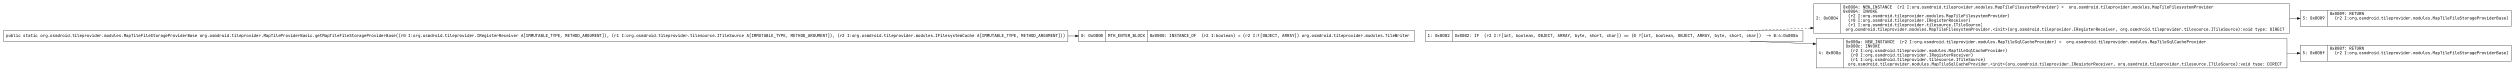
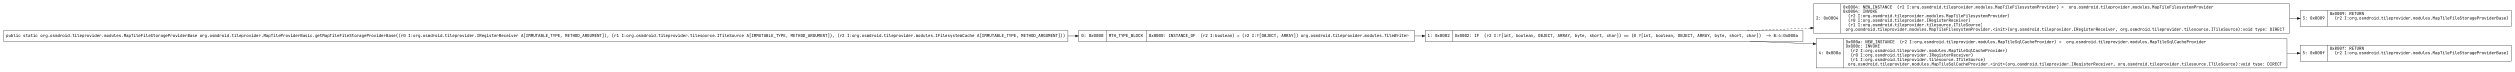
  digraph {
    fontname="JetBrains Mono"
    rankdir=LR
    node [fontname="JetBrains Mono" shape=record]
    edge [fontname="JetBrains Mono"]
-   n1 [label="{0\:\ 0x0000|MTH_ENTER_BLOCK\l|0x0000: INSTANCE_OF  (r2 I:boolean) = (r2 I:?[OBJECT, ARRAY]) org.osmdroid.tileprovider.modules.TileWriter \l}"]
+   n1 [label="{0\:\ 0x0000|MTH_TYPE_BLOCK\l|0x0000: INSTANCE_OF  (r2 I:boolean) = (r2 I:?[OBJECT, ARRAY]) org.osmdroid.tileprovider.modules.TileWriter \l}"]
    n2 [label="{1\:\ 0x0002|0x0002: IF  (r2 I:?[int, boolean, OBJECT, ARRAY, byte, short, char]) == (0 ?[int, boolean, OBJECT, ARRAY, byte, short, char])  \-\> B:4:0x000a \l}"]
    n3 [label="{2\:\ 0x0004|0x0004: NEW_INSTANCE  (r2 I:org.osmdroid.tileprovider.modules.MapTileFilesystemProvider) =  org.osmdroid.tileprovider.modules.MapTileFilesystemProvider \l0x0004: INVOKE  \l  (r2 I:org.osmdroid.tileprovider.modules.MapTileFilesystemProvider)\l  (r0 I:org.osmdroid.tileprovider.IRegisterReceiver)\l  (r1 I:org.osmdroid.tileprovider.tilesource.ITileSource)\l org.osmdroid.tileprovider.modules.MapTileFilesystemProvider.\<init\>(org.osmdroid.tileprovider.IRegisterReceiver, org.osmdroid.tileprovider.tilesource.ITileSource):void type: DIRECT \l}"]
    n4 [label="{4\:\ 0x000a|0x000a: NEW_INSTANCE  (r2 I:org.osmdroid.tileprovider.modules.MapTileSqlCacheProvider) =  org.osmdroid.tileprovider.modules.MapTileSqlCacheProvider \l0x000c: INVOKE  \l  (r2 I:org.osmdroid.tileprovider.modules.MapTileSqlCacheProvider)\l  (r0 I:org.osmdroid.tileprovider.IRegisterReceiver)\l  (r1 I:org.osmdroid.tileprovider.tilesource.ITileSource)\l org.osmdroid.tileprovider.modules.MapTileSqlCacheProvider.\<init\>(org.osmdroid.tileprovider.IRegisterReceiver, org.osmdroid.tileprovider.tilesource.ITileSource):void type: DIRECT \l}"]
    n5 [label="{3\:\ 0x0009|0x0009: RETURN  \l  (r2 I:org.osmdroid.tileprovider.modules.MapTileFileStorageProviderBase)\l \l}"]
    n6 [label="{5\:\ 0x000f|0x800f: RETURN  \l  (r2 I:org.osmdroid.tileprovider.modules.MapTileFileStorageProviderBase)\l \l}"]
    n7 [label="{public static org.osmdroid.tileprovider.modules.MapTileFileStorageProviderBase org.osmdroid.tileprovider.MapTileProviderBasic.getMapTileFileStorageProviderBase((r0 I:org.osmdroid.tileprovider.IRegisterReceiver A[IMMUTABLE_TYPE, METHOD_ARGUMENT]), (r1 I:org.osmdroid.tileprovider.tilesource.ITileSource A[IMMUTABLE_TYPE, METHOD_ARGUMENT]), (r2 I:org.osmdroid.tileprovider.modules.IFilesystemCache A[IMMUTABLE_TYPE, METHOD_ARGUMENT])) }"]
+   n1 -> n2
    n2 -> n3 [style=dashed]
    n2 -> n4
    n3 -> n5
    n4 -> n6
    n7 -> n1
  }
